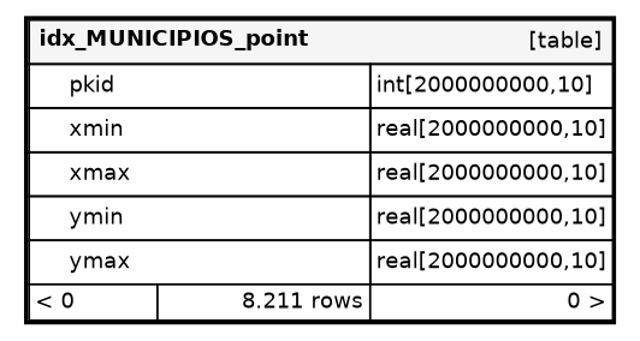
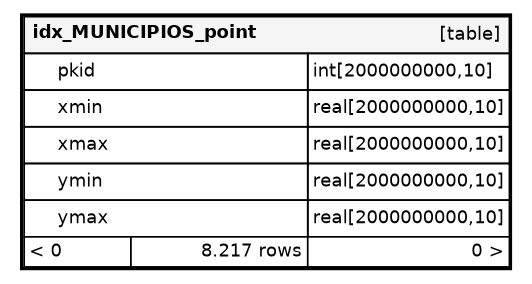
  digraph {
    bgcolor="#ffffff"
    fontname=Helvetica
    fontsize=11
    nodesep=0.18
    rankdir=RL
    ranksep=0.46
    ration=compress
-   n1 [fontname=Helvetica fontsize=11 label=<     <TABLE BORDER="2" CELLBORDER="1" CELLSPACING="0" BGCOLOR="#ffffff">       <TR><TD COLSPAN="4"  BGCOLOR="#f5f5f5"><TABLE BORDER="0" CELLSPACING="0"><TR><TD ALIGN="LEFT"><B>idx_MUNICIPIOS_point</B></TD><TD ALIGN="RIGHT">[table]</TD></TR></TABLE></TD></TR>       <TR><TD PORT="pkid" COLSPAN="2" ALIGN="LEFT"><TABLE BORDER="0" CELLSPACING="0" ALIGN="LEFT"><TR ALIGN="LEFT"><TD ALIGN="LEFT" FIXEDSIZE="TRUE" WIDTH="15" HEIGHT="16"></TD><TD ALIGN="LEFT" FIXEDSIZE="TRUE" WIDTH="149" HEIGHT="16">pkid</TD></TR></TABLE></TD><TD PORT="pkid.type" ALIGN="LEFT">int[2000000000,10]</TD></TR>       <TR><TD PORT="xmin" COLSPAN="2" ALIGN="LEFT"><TABLE BORDER="0" CELLSPACING="0" ALIGN="LEFT"><TR ALIGN="LEFT"><TD ALIGN="LEFT" FIXEDSIZE="TRUE" WIDTH="15" HEIGHT="16"></TD><TD ALIGN="LEFT" FIXEDSIZE="TRUE" WIDTH="149" HEIGHT="16">xmin</TD></TR></TABLE></TD><TD PORT="xmin.type" ALIGN="LEFT">real[2000000000,10]</TD></TR>       <TR><TD PORT="xmax" COLSPAN="2" ALIGN="LEFT"><TABLE BORDER="0" CELLSPACING="0" ALIGN="LEFT"><TR ALIGN="LEFT"><TD ALIGN="LEFT" FIXEDSIZE="TRUE" WIDTH="15" HEIGHT="16"></TD><TD ALIGN="LEFT" FIXEDSIZE="TRUE" WIDTH="149" HEIGHT="16">xmax</TD></TR></TABLE></TD><TD PORT="xmax.type" ALIGN="LEFT">real[2000000000,10]</TD></TR>       <TR><TD PORT="ymin" COLSPAN="2" ALIGN="LEFT"><TABLE BORDER="0" CELLSPACING="0" ALIGN="LEFT"><TR ALIGN="LEFT"><TD ALIGN="LEFT" FIXEDSIZE="TRUE" WIDTH="15" HEIGHT="16"></TD><TD ALIGN="LEFT" FIXEDSIZE="TRUE" WIDTH="149" HEIGHT="16">ymin</TD></TR></TABLE></TD><TD PORT="ymin.type" ALIGN="LEFT">real[2000000000,10]</TD></TR>       <TR><TD PORT="ymax" COLSPAN="2" ALIGN="LEFT"><TABLE BORDER="0" CELLSPACING="0" ALIGN="LEFT"><TR ALIGN="LEFT"><TD ALIGN="LEFT" FIXEDSIZE="TRUE" WIDTH="15" HEIGHT="16"></TD><TD ALIGN="LEFT" FIXEDSIZE="TRUE" WIDTH="149" HEIGHT="16">ymax</TD></TR></TABLE></TD><TD PORT="ymax.type" ALIGN="LEFT">real[2000000000,10]</TD></TR>       <TR><TD ALIGN="LEFT" BGCOLOR="#ffffff">&lt; 0</TD><TD ALIGN="RIGHT" BGCOLOR="#ffffff">8.211 rows</TD><TD ALIGN="RIGHT" BGCOLOR="#ffffff">0 &gt;</TD></TR>     </TABLE>> shape=plaintext]
+   n1 [fontname=Helvetica fontsize=11 label=<     <TABLE BORDER="2" CELLBORDER="1" CELLSPACING="0" BGCOLOR="#ffffff">       <TR><TD COLSPAN="4"  BGCOLOR="#f5f5f5"><TABLE BORDER="0" CELLSPACING="0"><TR><TD ALIGN="LEFT"><B>idx_MUNICIPIOS_point</B></TD><TD ALIGN="RIGHT">[table]</TD></TR></TABLE></TD></TR>       <TR><TD PORT="pkid" COLSPAN="2" ALIGN="LEFT"><TABLE BORDER="0" CELLSPACING="0" ALIGN="LEFT"><TR ALIGN="LEFT"><TD ALIGN="LEFT" FIXEDSIZE="TRUE" WIDTH="15" HEIGHT="16"></TD><TD ALIGN="LEFT" FIXEDSIZE="TRUE" WIDTH="149" HEIGHT="16">pkid</TD></TR></TABLE></TD><TD PORT="pkid.type" ALIGN="LEFT">int[2000000000,10]</TD></TR>       <TR><TD PORT="xmin" COLSPAN="2" ALIGN="LEFT"><TABLE BORDER="0" CELLSPACING="0" ALIGN="LEFT"><TR ALIGN="LEFT"><TD ALIGN="LEFT" FIXEDSIZE="TRUE" WIDTH="15" HEIGHT="16"></TD><TD ALIGN="LEFT" FIXEDSIZE="TRUE" WIDTH="149" HEIGHT="16">xmin</TD></TR></TABLE></TD><TD PORT="xmin.type" ALIGN="LEFT">real[2000000000,10]</TD></TR>       <TR><TD PORT="xmax" COLSPAN="2" ALIGN="LEFT"><TABLE BORDER="0" CELLSPACING="0" ALIGN="LEFT"><TR ALIGN="LEFT"><TD ALIGN="LEFT" FIXEDSIZE="TRUE" WIDTH="15" HEIGHT="16"></TD><TD ALIGN="LEFT" FIXEDSIZE="TRUE" WIDTH="149" HEIGHT="16">xmax</TD></TR></TABLE></TD><TD PORT="xmax.type" ALIGN="LEFT">real[2000000000,10]</TD></TR>       <TR><TD PORT="ymin" COLSPAN="2" ALIGN="LEFT"><TABLE BORDER="0" CELLSPACING="0" ALIGN="LEFT"><TR ALIGN="LEFT"><TD ALIGN="LEFT" FIXEDSIZE="TRUE" WIDTH="15" HEIGHT="16"></TD><TD ALIGN="LEFT" FIXEDSIZE="TRUE" WIDTH="149" HEIGHT="16">ymin</TD></TR></TABLE></TD><TD PORT="ymin.type" ALIGN="LEFT">real[2000000000,10]</TD></TR>       <TR><TD PORT="ymax" COLSPAN="2" ALIGN="LEFT"><TABLE BORDER="0" CELLSPACING="0" ALIGN="LEFT"><TR ALIGN="LEFT"><TD ALIGN="LEFT" FIXEDSIZE="TRUE" WIDTH="15" HEIGHT="16"></TD><TD ALIGN="LEFT" FIXEDSIZE="TRUE" WIDTH="149" HEIGHT="16">ymax</TD></TR></TABLE></TD><TD PORT="ymax.type" ALIGN="LEFT">real[2000000000,10]</TD></TR>       <TR><TD ALIGN="LEFT" BGCOLOR="#ffffff">&lt; 0</TD><TD ALIGN="RIGHT" BGCOLOR="#ffffff">8.217 rows</TD><TD ALIGN="RIGHT" BGCOLOR="#ffffff">0 &gt;</TD></TR>     </TABLE>> shape=plaintext]
  }
